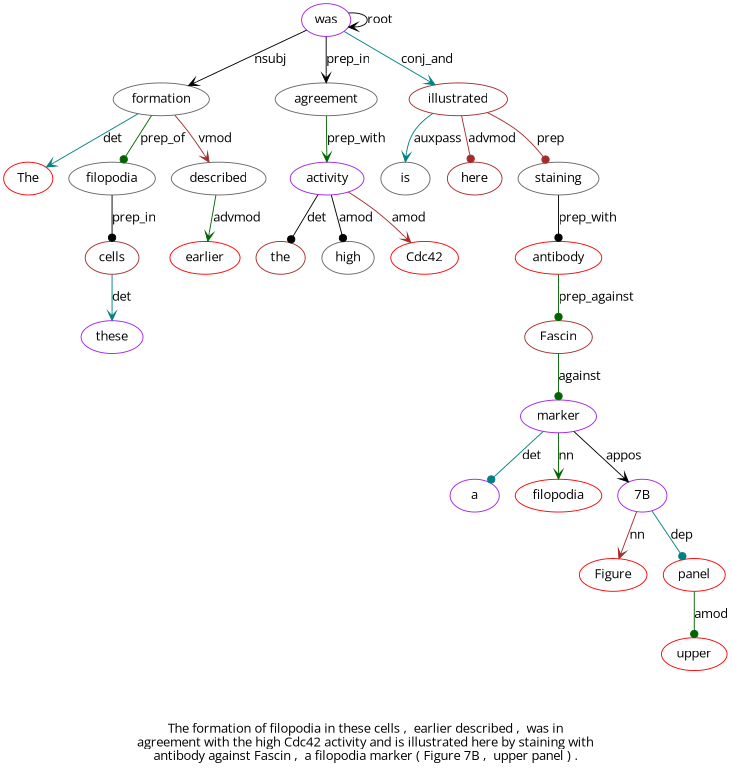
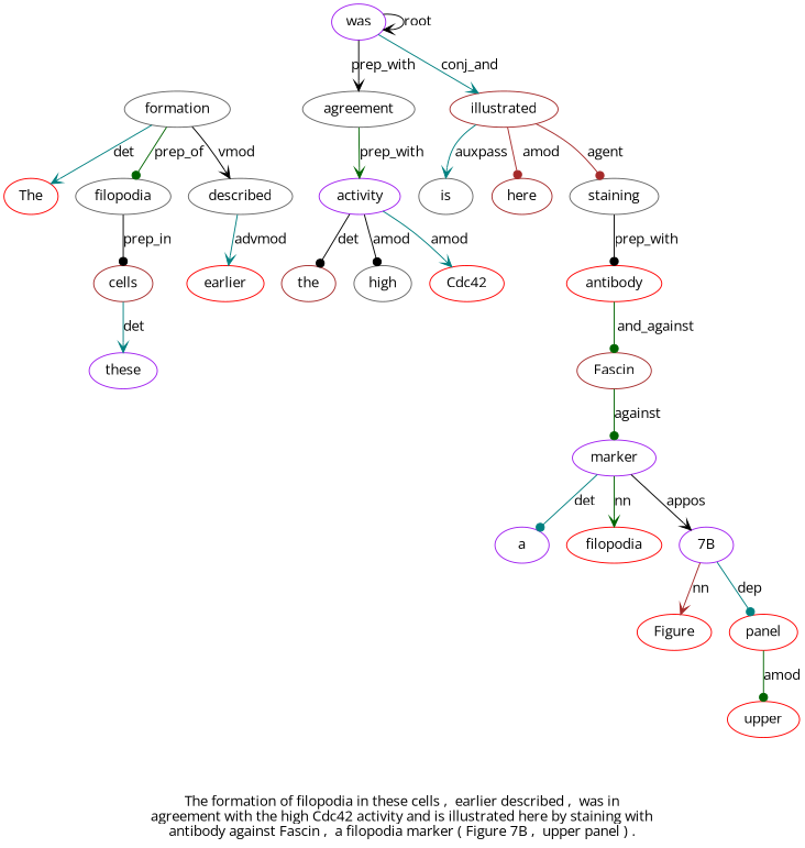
  digraph {
    fontname="Open Sans"
    label="The formation of filopodia in these cells ,  earlier described ,  was in\nagreement with the high Cdc42 activity and is illustrated here by staining with\nantibody against Fascin ,  a filopodia marker ( Figure 7B ,  upper panel ) ."
    node [color=red fillcolor=white fontname="Open Sans" style=filled]
    edge [arrowhead=vee color=black fontname="Open Sans"]
    n1 [color=gray40 label=formation]
    n2 [label=The]
    n3 [color=gray40 label=filopodia]
    n4 [color=gray40 label=described]
    n5 [color=brown label=cells]
    n6 [label=earlier]
    n7 [color=purple label=was]
    n8 [color=gray40 label=agreement]
    n9 [color=brown label=illustrated]
    n10 [color=purple label=activity]
    n11 [color=gray40 label=is]
    n12 [color=brown label=here]
    n13 [color=gray40 label=staining]
    n14 [color=purple label=these]
    n15 [color=brown label=the]
    n16 [color=gray40 label=high]
    n17 [label=Cdc42]
    n18 [label=antibody]
    n19 [color=brown label=Fascin]
    n20 [color=purple label=marker]
    n21 [color=purple label=a]
    n22 [label=filopodia]
    n23 [color=purple label="7B"]
    n24 [label=Figure]
    n25 [label=panel]
    n26 [label=upper]
    n1 -> n2 [color=teal label=det]
    n1 -> n3 [arrowhead=dot color=darkgreen label=prep_of]
-   n1 -> n4 [color=brown label=vmod]
+   n1 -> n4 [label=vmod]
    n3 -> n5 [arrowhead=dot label=prep_in]
-   n4 -> n6 [color=darkgreen label=advmod]
+   n4 -> n6 [color=teal label=advmod]
    n5 -> n14 [color=teal label=det]
-   n7 -> n1 [label=nsubj]
    n7 -> n7 [label=root]
-   n7 -> n8 [label=prep_in]
+   n7 -> n8 [label=prep_with]
    n7 -> n9 [color=teal label=conj_and]
    n8 -> n10 [color=darkgreen label=prep_with]
    n9 -> n11 [color=teal label=auxpass]
-   n9 -> n12 [arrowhead=dot color=brown label=advmod]
-   n9 -> n13 [arrowhead=dot color=brown label=prep]
+   n9 -> n12 [arrowhead=dot color=brown label=amod]
+   n9 -> n13 [arrowhead=dot color=brown label=agent]
    n10 -> n15 [arrowhead=dot label=det]
    n10 -> n16 [arrowhead=dot label=amod]
-   n10 -> n17 [color=brown label=amod]
+   n10 -> n17 [color=teal label=amod]
    n13 -> n18 [arrowhead=dot label=prep_with]
-   n18 -> n19 [arrowhead=dot color=darkgreen label=prep_against]
+   n18 -> n19 [arrowhead=dot color=darkgreen label=and_against]
    n19 -> n20 [arrowhead=dot color=darkgreen label=against]
    n20 -> n21 [arrowhead=dot color=teal label=det]
    n20 -> n22 [color=darkgreen label=nn]
    n20 -> n23 [label=appos]
    n23 -> n24 [color=brown label=nn]
    n23 -> n25 [arrowhead=dot color=teal label=dep]
    n25 -> n26 [arrowhead=dot color=darkgreen label=amod]
  }
